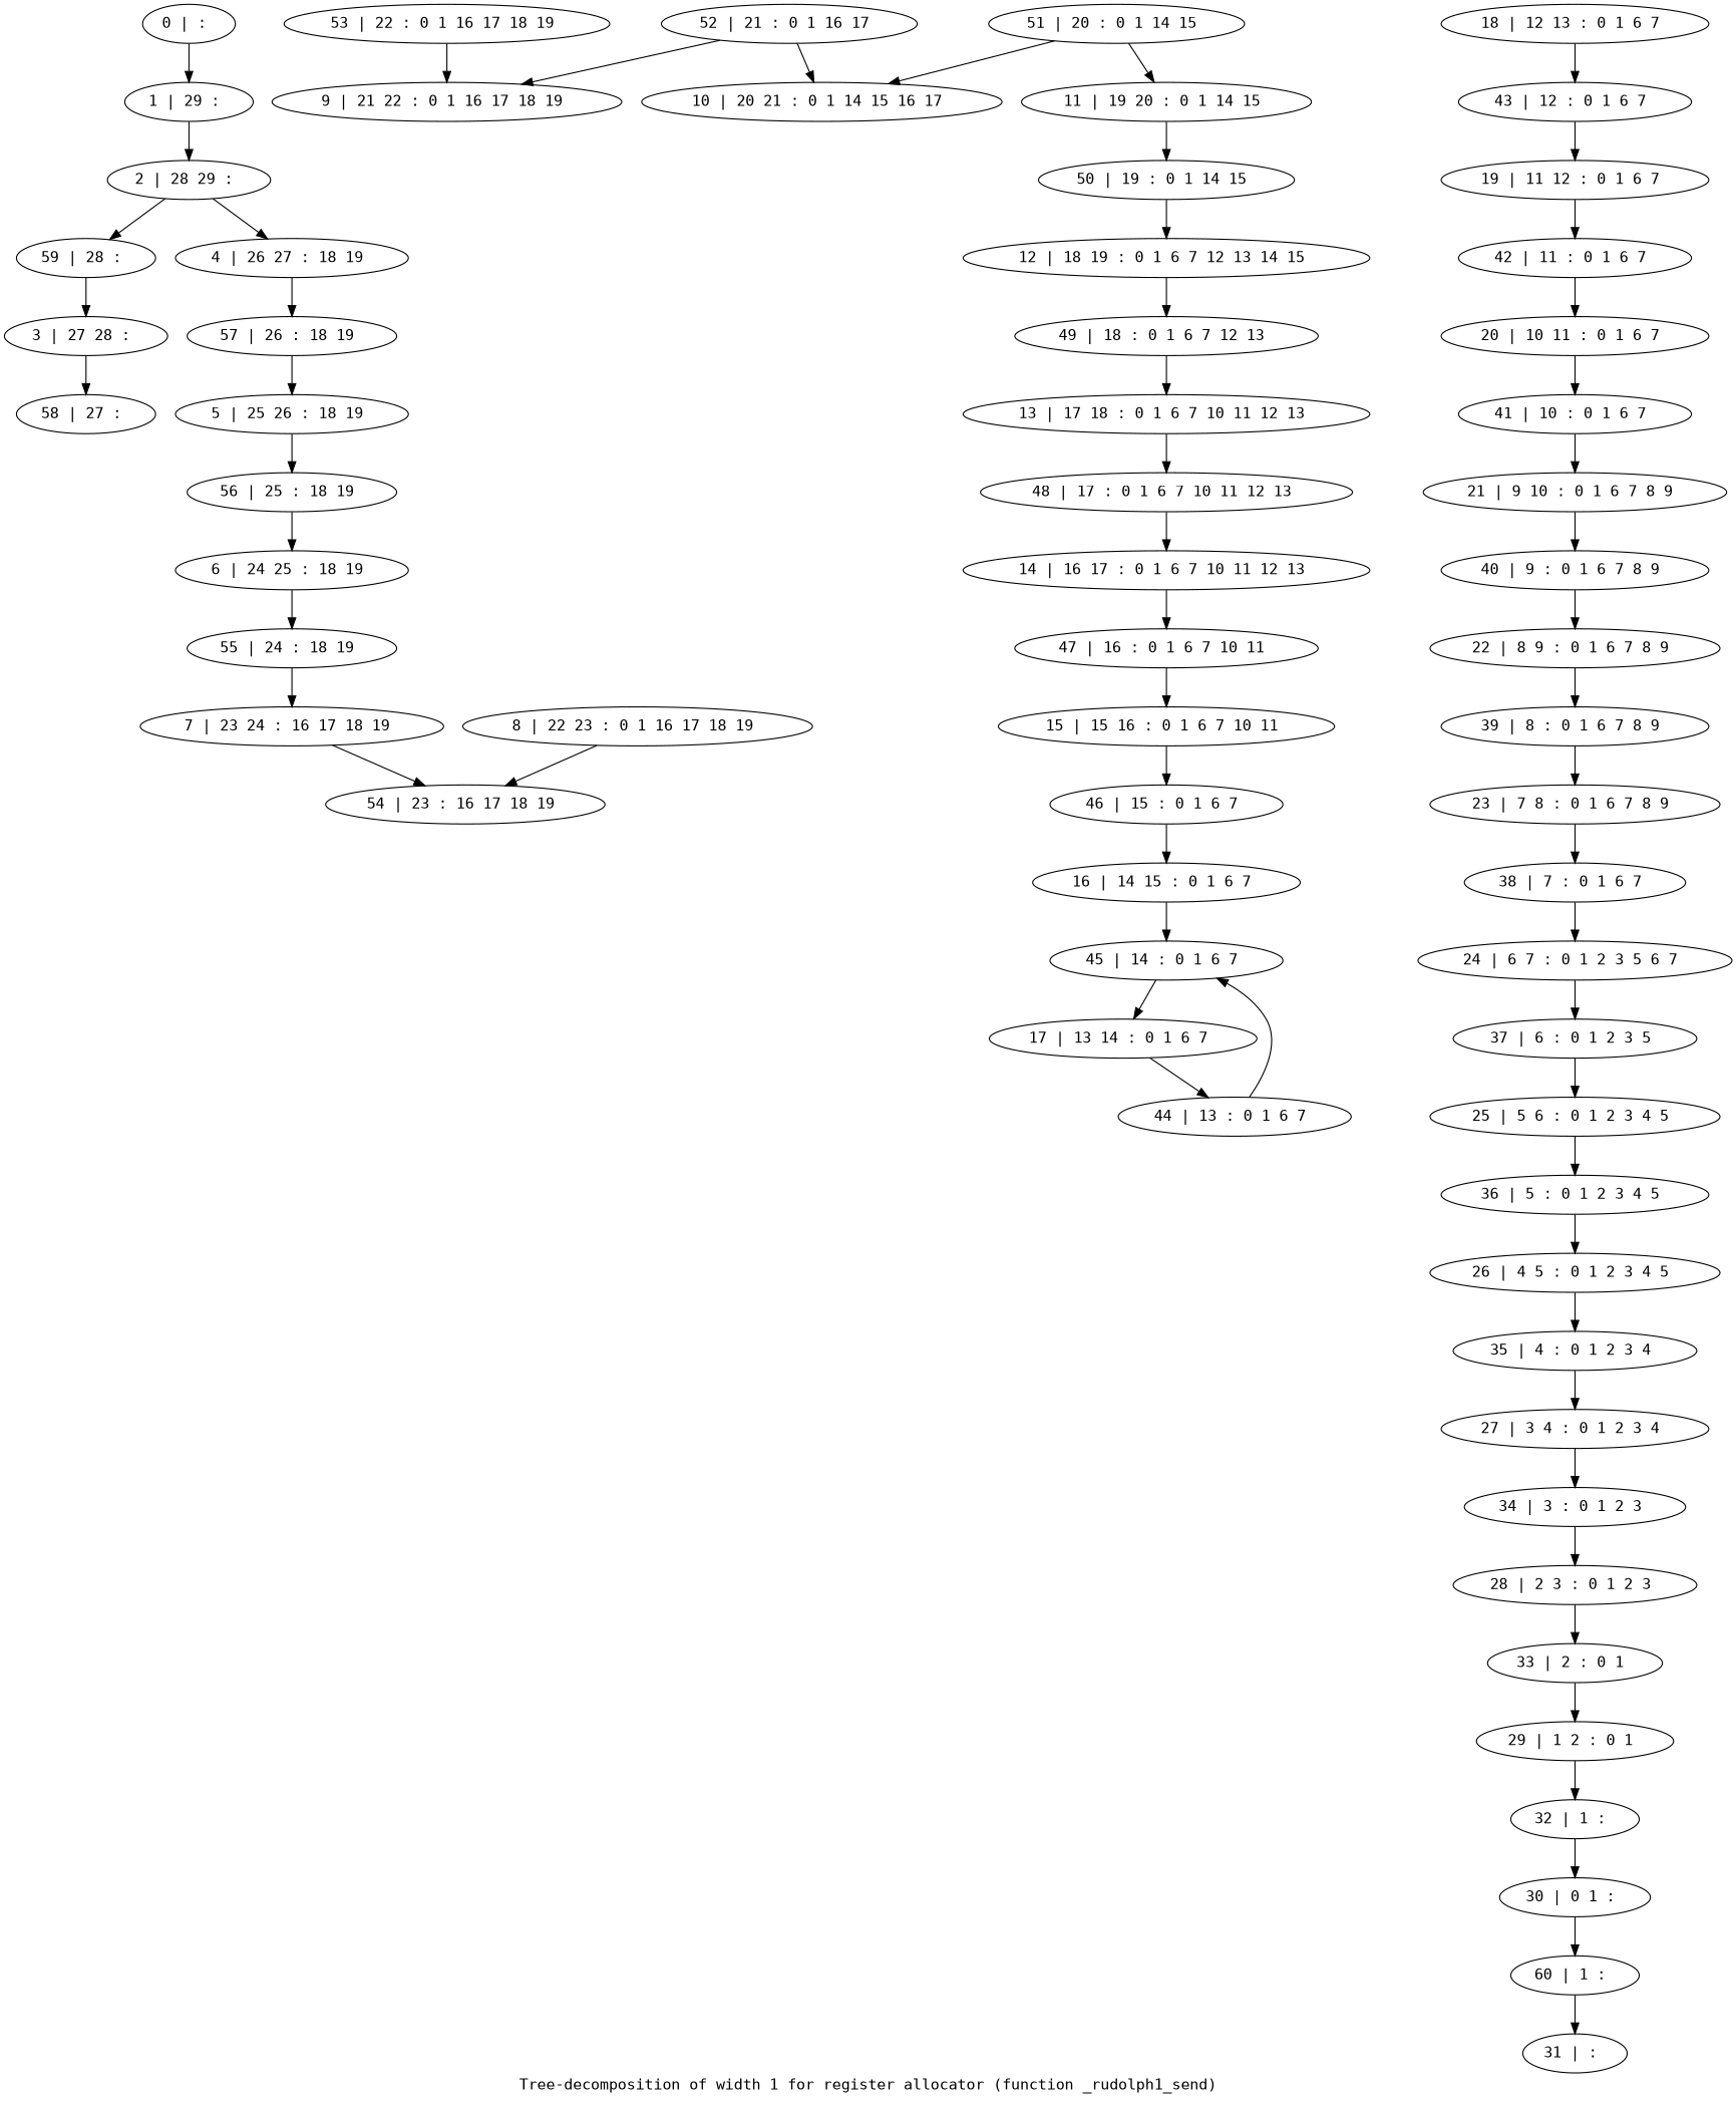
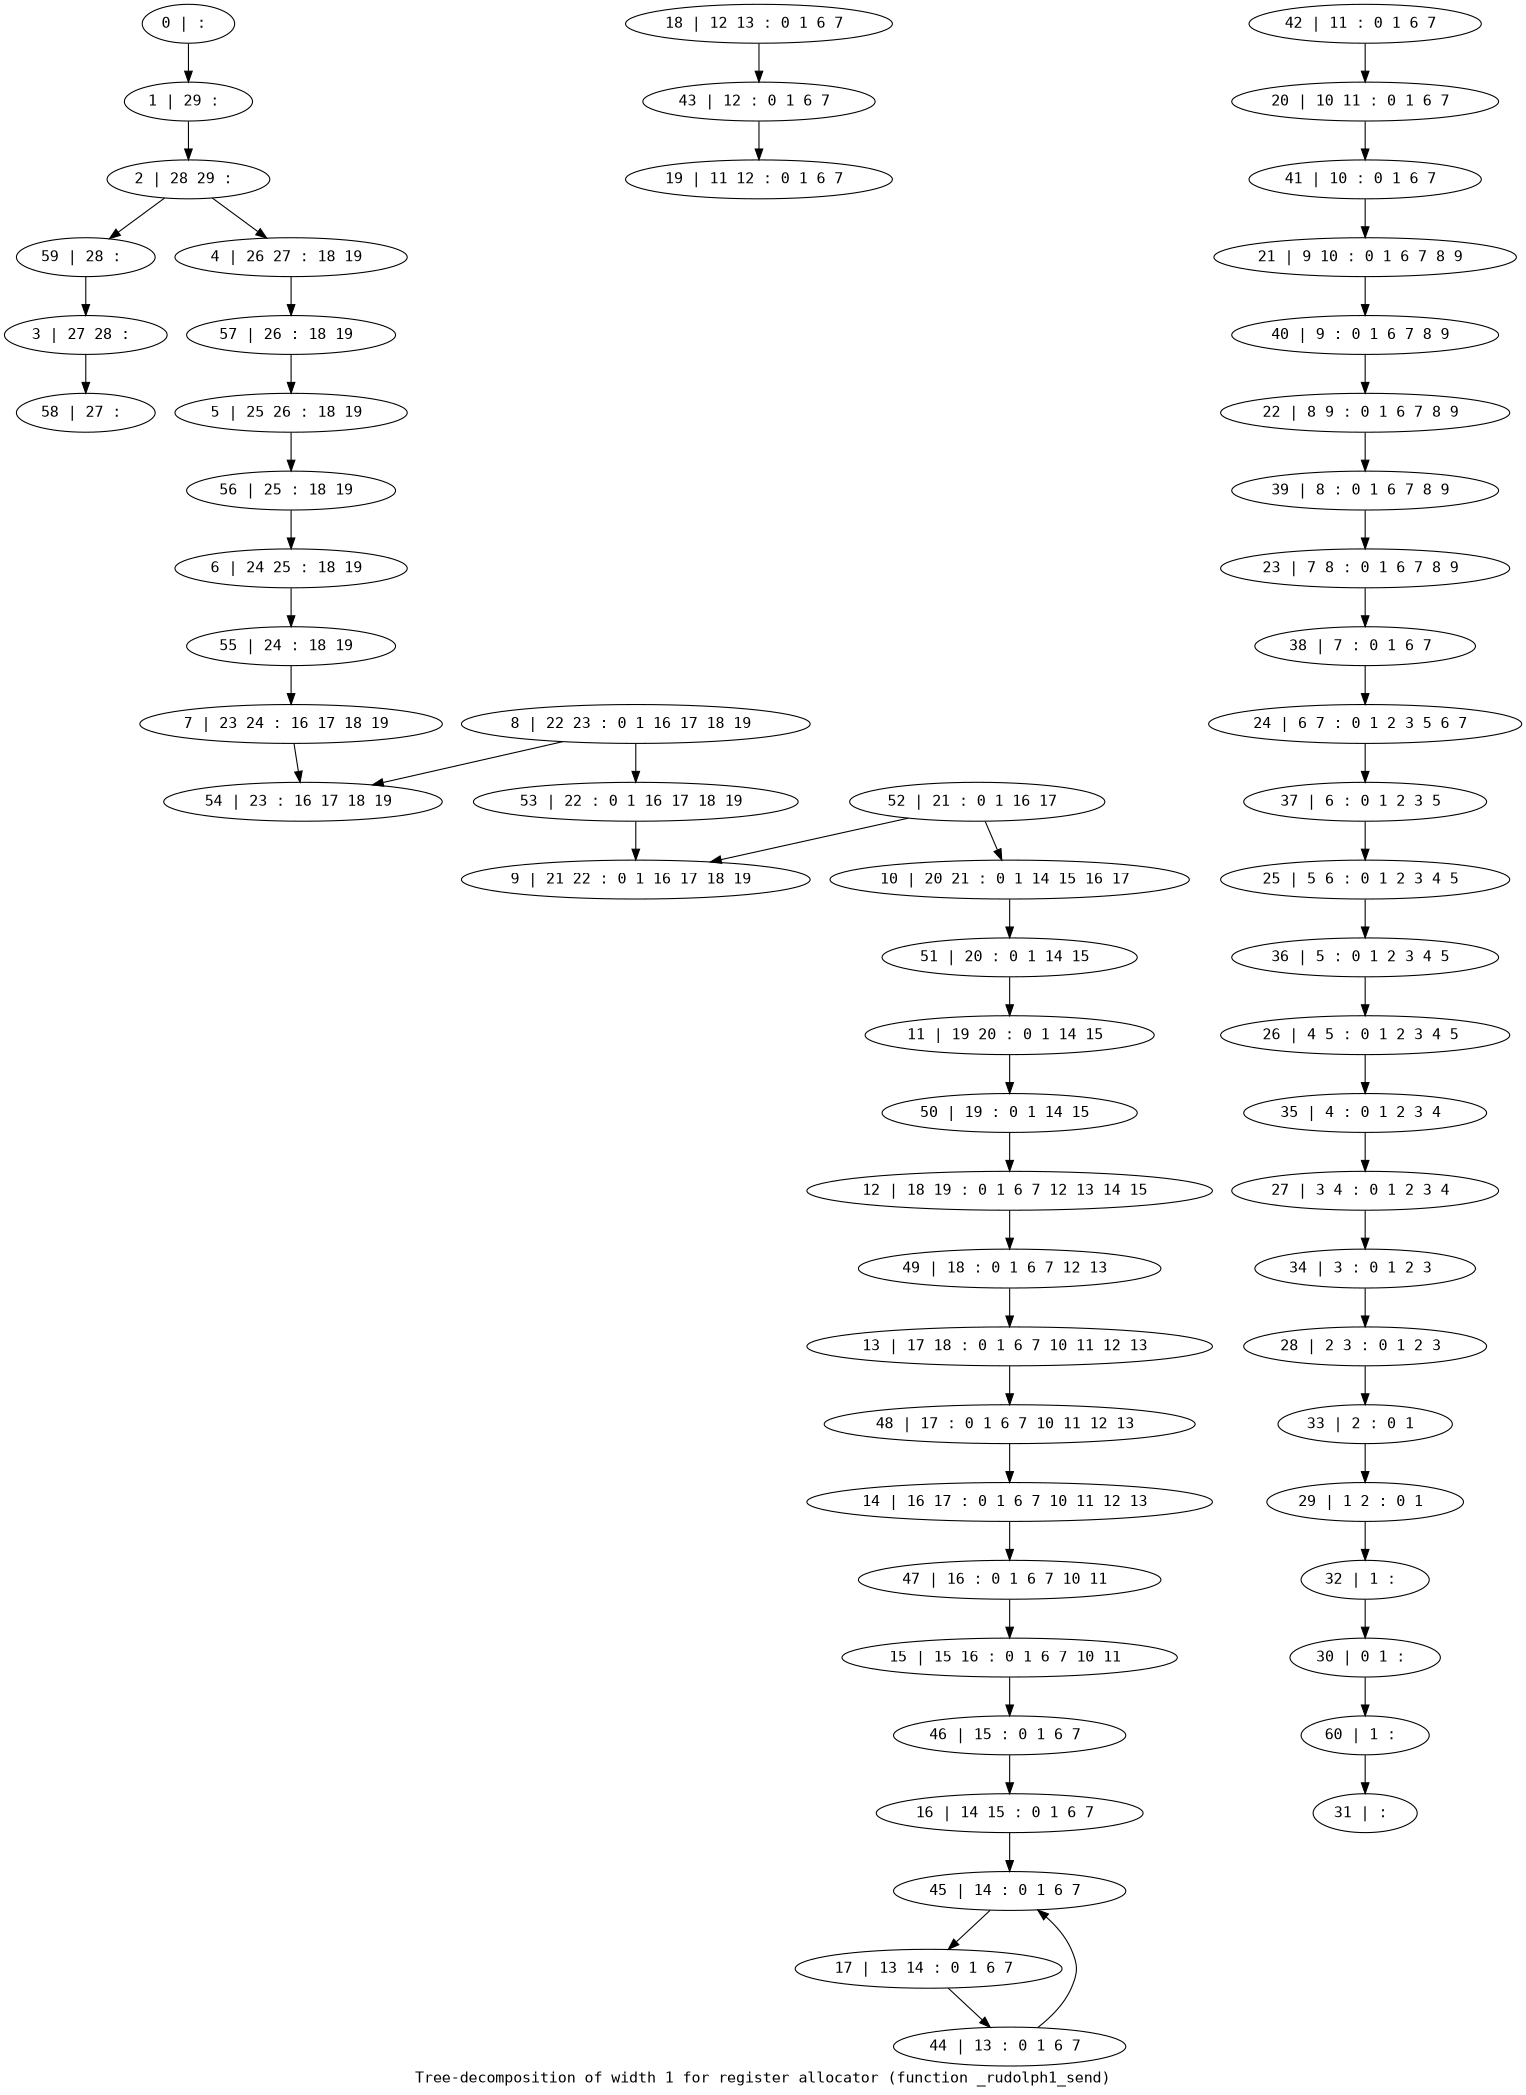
  digraph {
    fontname="DejaVu Sans Mono"
    label="Tree-decomposition of width 1 for register allocator (function _rudolph1_send)"
    node [fontname="DejaVu Sans Mono"]
    edge [fontname="DejaVu Sans Mono"]
    n1 [label="0 | : "]
    n2 [label="1 | 29 : "]
    n3 [label="2 | 28 29 : "]
    n4 [label="59 | 28 : "]
    n5 [label="4 | 26 27 : 18 19 "]
    n6 [label="3 | 27 28 : "]
    n7 [label="58 | 27 : "]
    n8 [label="57 | 26 : 18 19 "]
    n9 [label="5 | 25 26 : 18 19 "]
    n10 [label="56 | 25 : 18 19 "]
    n11 [label="6 | 24 25 : 18 19 "]
    n12 [label="55 | 24 : 18 19 "]
    n13 [label="7 | 23 24 : 16 17 18 19 "]
    n14 [label="54 | 23 : 16 17 18 19 "]
    n15 [label="8 | 22 23 : 0 1 16 17 18 19 "]
    n16 [label="53 | 22 : 0 1 16 17 18 19 "]
    n17 [label="9 | 21 22 : 0 1 16 17 18 19 "]
    n18 [label="52 | 21 : 0 1 16 17 "]
    n19 [label="10 | 20 21 : 0 1 14 15 16 17 "]
    n20 [label="51 | 20 : 0 1 14 15 "]
    n21 [label="11 | 19 20 : 0 1 14 15 "]
    n22 [label="50 | 19 : 0 1 14 15 "]
    n23 [label="12 | 18 19 : 0 1 6 7 12 13 14 15 "]
    n24 [label="49 | 18 : 0 1 6 7 12 13 "]
    n25 [label="13 | 17 18 : 0 1 6 7 10 11 12 13 "]
    n26 [label="48 | 17 : 0 1 6 7 10 11 12 13 "]
    n27 [label="14 | 16 17 : 0 1 6 7 10 11 12 13 "]
    n28 [label="47 | 16 : 0 1 6 7 10 11 "]
    n29 [label="15 | 15 16 : 0 1 6 7 10 11 "]
    n30 [label="46 | 15 : 0 1 6 7 "]
    n31 [label="16 | 14 15 : 0 1 6 7 "]
    n32 [label="45 | 14 : 0 1 6 7 "]
    n33 [label="17 | 13 14 : 0 1 6 7 "]
    n34 [label="44 | 13 : 0 1 6 7 "]
    n35 [label="18 | 12 13 : 0 1 6 7 "]
    n36 [label="43 | 12 : 0 1 6 7 "]
    n37 [label="19 | 11 12 : 0 1 6 7 "]
    n38 [label="42 | 11 : 0 1 6 7 "]
    n39 [label="20 | 10 11 : 0 1 6 7 "]
    n40 [label="41 | 10 : 0 1 6 7 "]
    n41 [label="21 | 9 10 : 0 1 6 7 8 9 "]
    n42 [label="40 | 9 : 0 1 6 7 8 9 "]
    n43 [label="22 | 8 9 : 0 1 6 7 8 9 "]
    n44 [label="39 | 8 : 0 1 6 7 8 9 "]
    n45 [label="23 | 7 8 : 0 1 6 7 8 9 "]
    n46 [label="38 | 7 : 0 1 6 7 "]
    n47 [label="24 | 6 7 : 0 1 2 3 5 6 7 "]
    n48 [label="37 | 6 : 0 1 2 3 5 "]
    n49 [label="25 | 5 6 : 0 1 2 3 4 5 "]
    n50 [label="36 | 5 : 0 1 2 3 4 5 "]
    n51 [label="26 | 4 5 : 0 1 2 3 4 5 "]
    n52 [label="35 | 4 : 0 1 2 3 4 "]
    n53 [label="27 | 3 4 : 0 1 2 3 4 "]
    n54 [label="34 | 3 : 0 1 2 3 "]
    n55 [label="28 | 2 3 : 0 1 2 3 "]
    n56 [label="33 | 2 : 0 1 "]
    n57 [label="29 | 1 2 : 0 1 "]
    n58 [label="32 | 1 : "]
    n59 [label="30 | 0 1 : "]
    n60 [label="60 | 1 : "]
    n61 [label="31 | : "]
    n1 -> n2
    n2 -> n3
    n3 -> n4
    n3 -> n5
    n4 -> n6
    n5 -> n8
    n6 -> n7
    n8 -> n9
    n9 -> n10
    n10 -> n11
    n11 -> n12
    n12 -> n13
    n13 -> n14
    n15 -> n14
+   n15 -> n16
    n16 -> n17
    n18 -> n17
    n18 -> n19
-   n20 -> n19
+   n19 -> n20
    n20 -> n21
    n21 -> n22
    n22 -> n23
    n23 -> n24
    n24 -> n25
    n25 -> n26
    n26 -> n27
    n27 -> n28
    n28 -> n29
    n29 -> n30
    n30 -> n31
    n31 -> n32
    n32 -> n33
    n33 -> n34
    n34 -> n32
    n35 -> n36
    n36 -> n37
-   n37 -> n38
    n38 -> n39
    n39 -> n40
    n40 -> n41
    n41 -> n42
    n42 -> n43
    n43 -> n44
    n44 -> n45
    n45 -> n46
    n46 -> n47
    n47 -> n48
    n48 -> n49
    n49 -> n50
    n50 -> n51
    n51 -> n52
    n52 -> n53
    n53 -> n54
    n54 -> n55
    n55 -> n56
    n56 -> n57
    n57 -> n58
    n58 -> n59
    n59 -> n60
    n60 -> n61
  }
